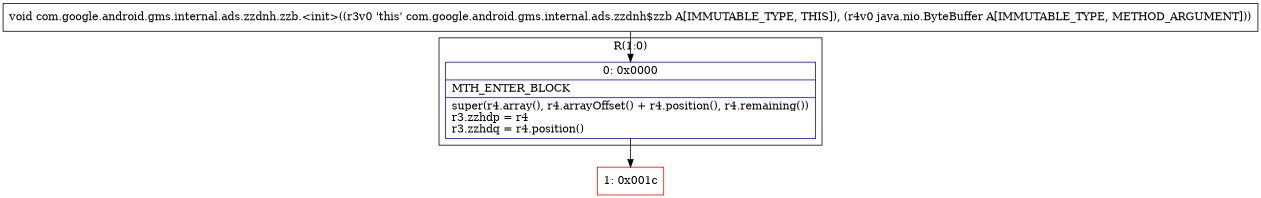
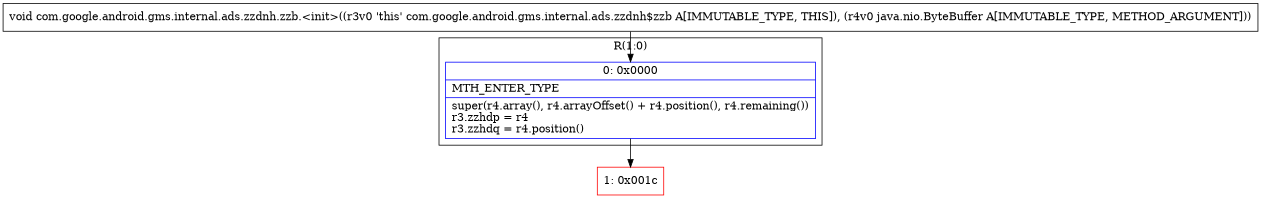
  digraph {
    node [shape=record]
-   n1 [color=blue label="{0\:\ 0x0000|MTH_ENTER_BLOCK\l|super(r4.array(), r4.arrayOffset() + r4.position(), r4.remaining())\lr3.zzhdp = r4\lr3.zzhdq = r4.position()\l}"]
+   n1 [color=blue label="{0\:\ 0x0000|MTH_ENTER_TYPE\l|super(r4.array(), r4.arrayOffset() + r4.position(), r4.remaining())\lr3.zzhdp = r4\lr3.zzhdq = r4.position()\l}"]
    n2 [color=red label="{1\:\ 0x001c}"]
    n3 [label="{void com.google.android.gms.internal.ads.zzdnh.zzb.\<init\>((r3v0 'this' com.google.android.gms.internal.ads.zzdnh$zzb A[IMMUTABLE_TYPE, THIS]), (r4v0 java.nio.ByteBuffer A[IMMUTABLE_TYPE, METHOD_ARGUMENT])) }"]
    subgraph cluster_1 {
      label="R(1:0)"
      n1
    }
    n1 -> n2
    n3 -> n1
  }
